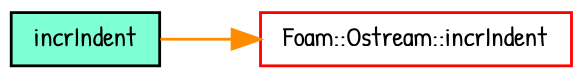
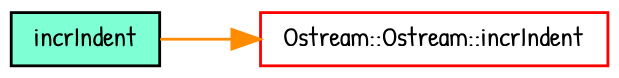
  digraph {
    rankdir=LR
    fontname="Patrick Hand"
    node [fontname="Patrick Hand" fontsize=10 shape=record style=filled]
    n1 [color=black fillcolor=aquamarine fontcolor=black height=0.2 label=incrIndent width=0.4]
-   n2 [color=red height=0.2 label="Foam::Ostream::incrIndent" width=0.4 fillcolor=white]
+   n2 [color=red height=0.2 label="Ostream::Ostream::incrIndent" width=0.4 fillcolor=white]
    n1 -> n2 [color=darkorange fontname="Patrick Hand" fontsize=10 labelfontname=FreeSans labelfontsize=10 style=solid arrowhead=normal]
  }
